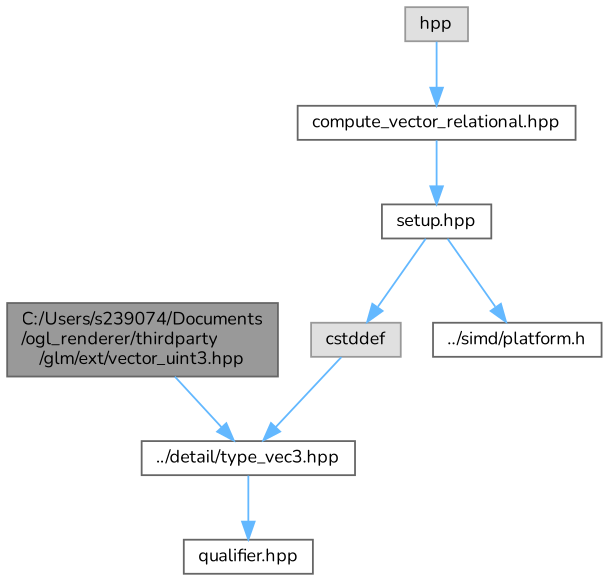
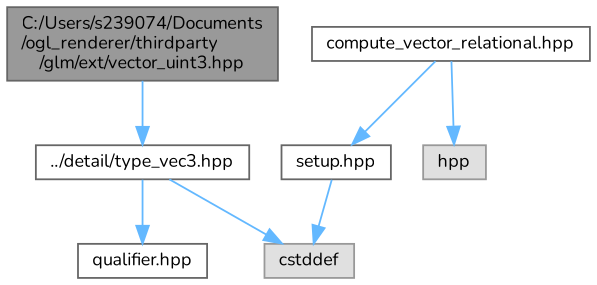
  digraph {
    fontname=Nunito
    node [color=grey40 fillcolor=white fontname=Nunito fontsize=10 shape=box style=filled]
    edge [color=steelblue1 fontname=Nunito fontsize=10 labelfontname=Helvetica labelfontsize=10 style=solid]
    n1 [color=gray40 fillcolor=grey60 fontcolor=black height=0.2 label="C:/Users/s239074/Documents\l/ogl_renderer/thirdparty\l/glm/ext/vector_uint3.hpp" width=0.4]
    n2 [height=0.2 label="../detail/type_vec3.hpp" width=0.4]
    n3 [height=0.2 label="qualifier.hpp" width=0.4]
    n4 [color=grey60 fillcolor="#E0E0E0" height=0.2 label=cstddef width=0.4]
    n5 [height=0.2 label="setup.hpp" width=0.4]
-   n6 [height=0.2 label="../simd/platform.h" width=0.4]
    n7 [height=0.2 label="compute_vector_relational.hpp" width=0.4]
    n8 [color=grey60 fillcolor="#E0E0E0" height=0.2 label=hpp width=0.4]
    n1 -> n2
    n2 -> n3
-   n4 -> n2
+   n2 -> n4
    n5 -> n4
-   n5 -> n6
    n7 -> n5
-   n8 -> n7
+   n7 -> n8
  }
